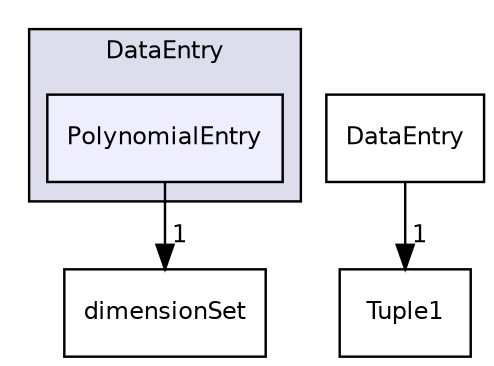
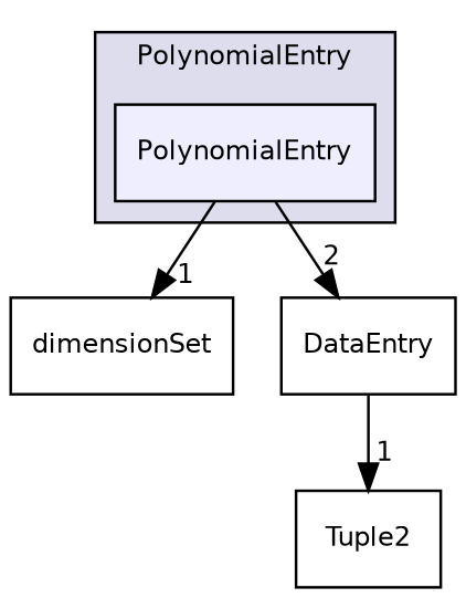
  digraph {
    compound=true
    node [fontname=Helvetica fontsize=10 shape=box]
    edge [headlabel=1 labeldistance=1.5 labelfontname=Helvetica labelfontsize=10]
    n1 [fillcolor="#eeeeff" label=PolynomialEntry pencolor=black style=filled]
    n2 [label=dimensionSet]
    n3 [label=DataEntry]
-   n4 [label=Tuple1]
+   n4 [label=Tuple2]
    subgraph cluster_1 {
      bgcolor="#ddddee"
      fontname=Helvetica
      fontsize=10
-     label=DataEntry
+     label=PolynomialEntry
      pencolor=black
      n1
    }
    n1 -> n2
+   n1 -> n3 [headlabel=2]
    n3 -> n4
  }
